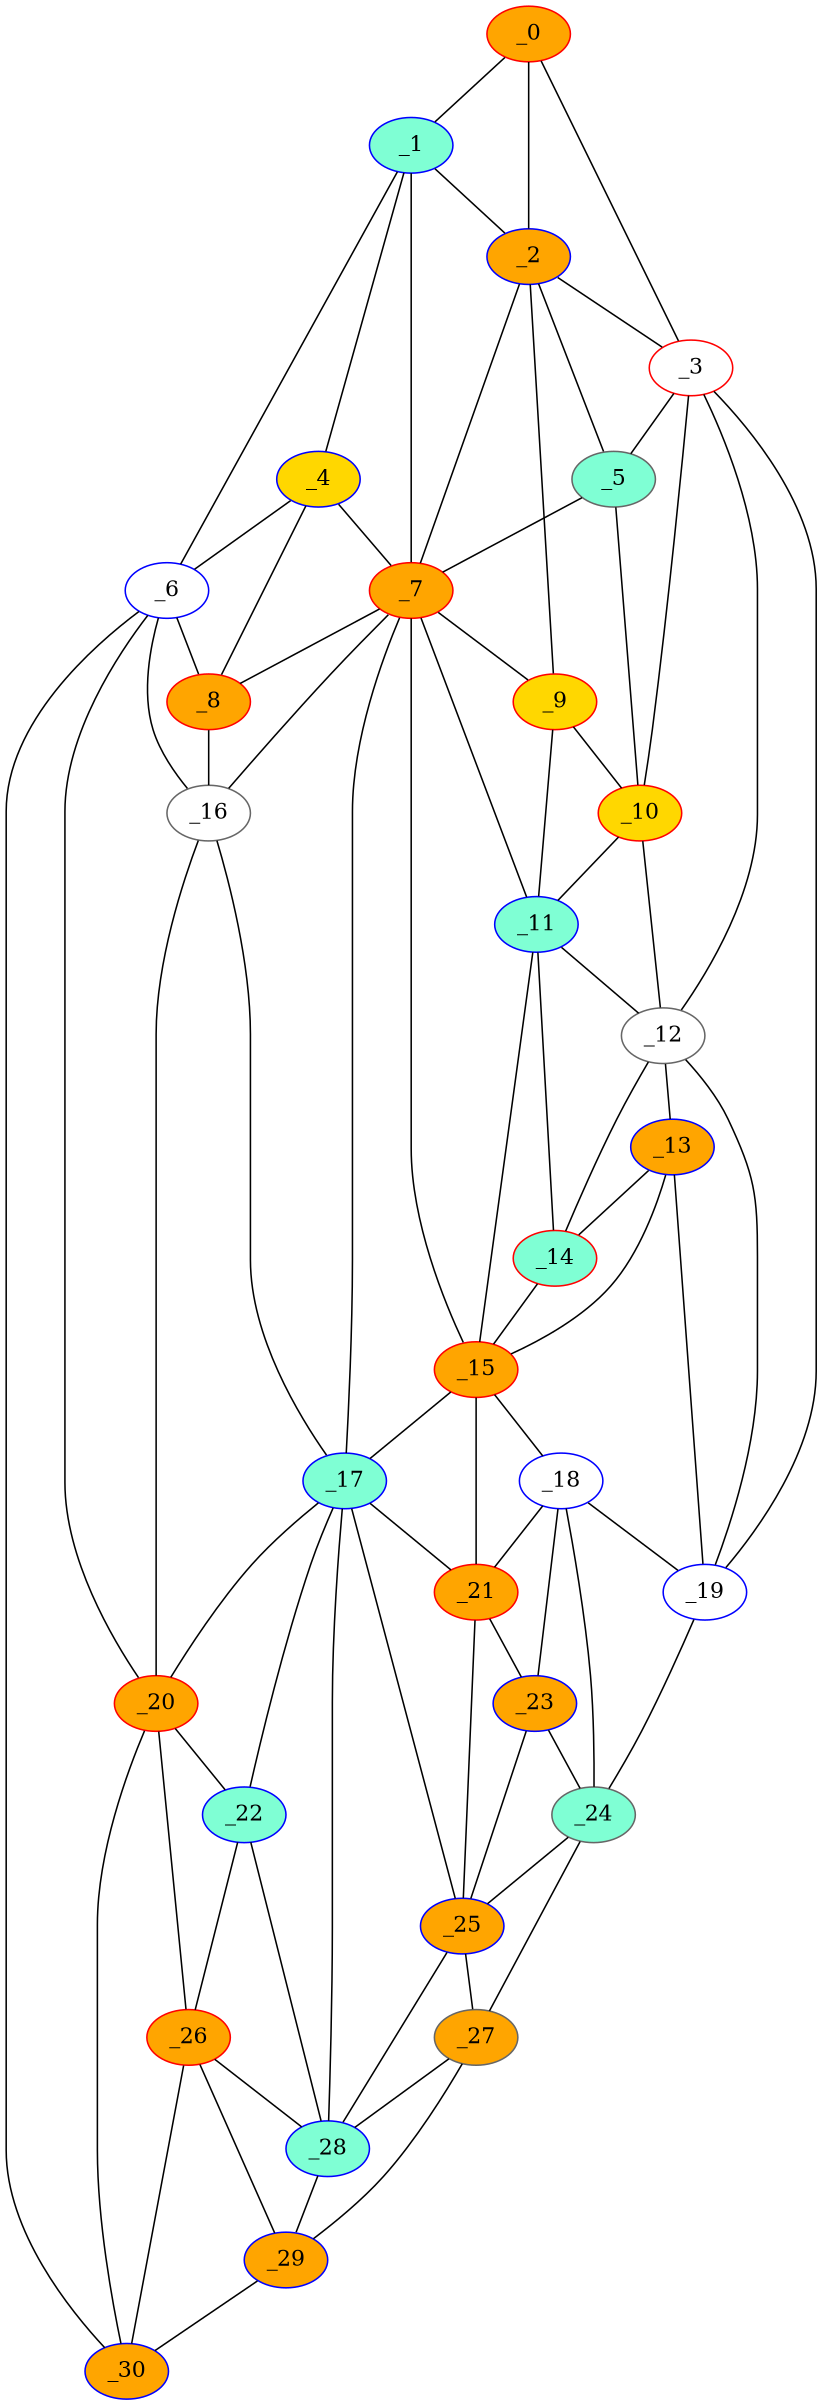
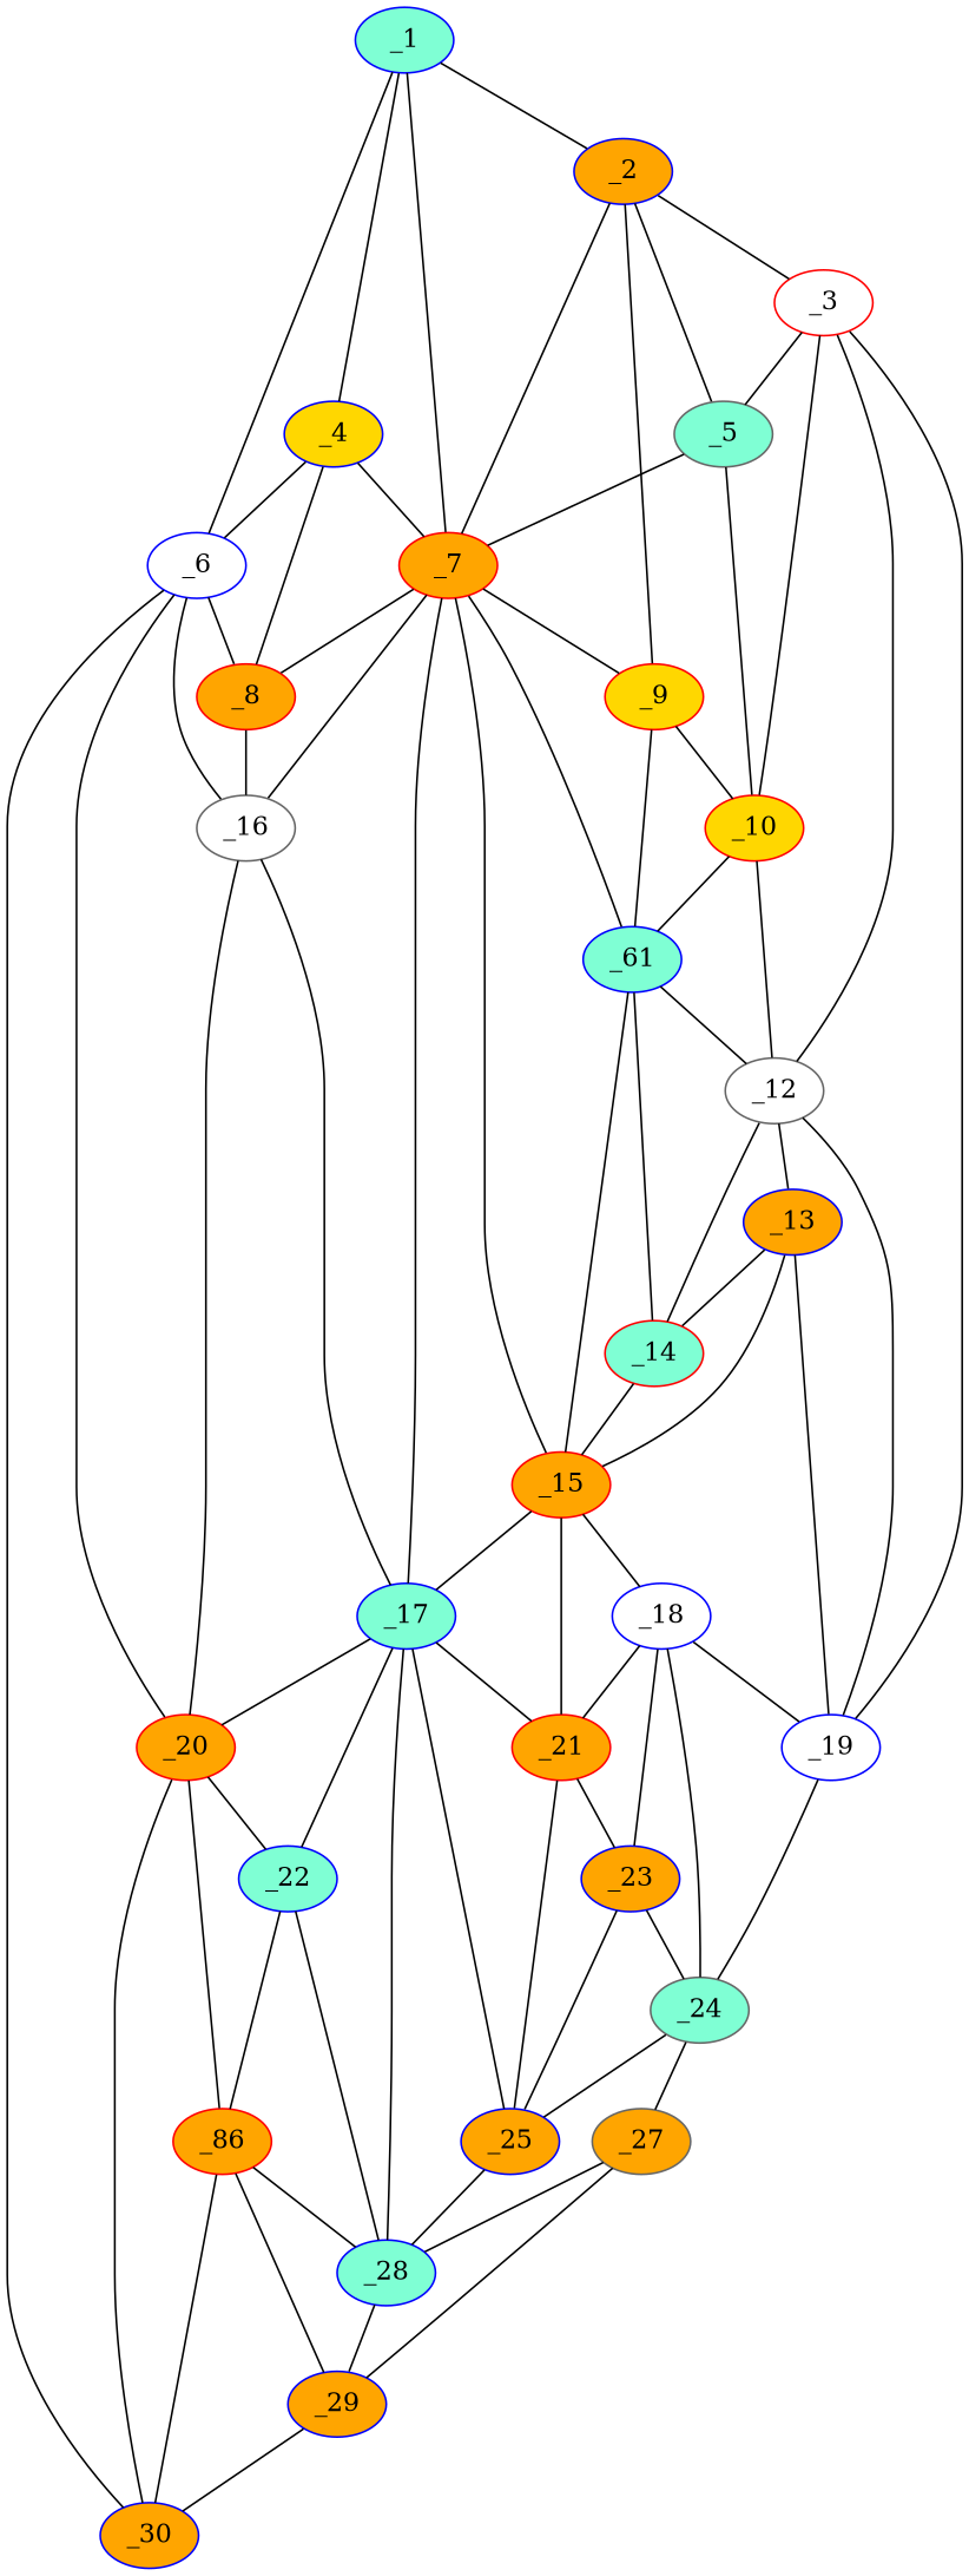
  graph {
    node [color=blue fillcolor=orange style=filled x=36 y=92]
    edge [valence=2]
-   _0 [color=red x=9 y=65]
    _1 [fillcolor=aquamarine x=14 y=85]
    _2 [x=17 y=59]
    _3 [color=red fillcolor=white x=22 y=15]
    _4 [fillcolor=gold x=27]
    _6 [fillcolor=white y=105]
    _7 [color=red x=38 y=70]
    _5 [color=gray40 fillcolor=aquamarine y=22]
    _9 [color=red fillcolor=gold x=43 y=26]
    _10 [color=red fillcolor=gold x=47 y=20]
    _12 [color=gray40 fillcolor=white x=58 y=19]
    _19 [fillcolor=white x=96 y=11]
    _8 [color=red x=38 y=86]
    _16 [color=gray40 fillcolor=white x=83 y=98]
    _20 [color=red x=96 y=104]
    _30 [x=120 y=117]
-   _11 [fillcolor=aquamarine x=56 y=29]
+   _11 [fillcolor=aquamarine x=56 y=29 label=_61]
    _15 [color=red x=81 y=29]
    _17 [fillcolor=aquamarine x=88]
    _14 [color=red fillcolor=aquamarine x=64 y=26]
    _13 [x=64 y=19]
    _24 [color=gray40 fillcolor=aquamarine x=108 y=20]
    _22 [fillcolor=aquamarine x=104]
-   _26 [color=red x=111 y=91]
+   _26 [color=red x=111 y=91 label=_86]
    _18 [fillcolor=white x=95 y=23]
    _21 [color=red x=103 y=40]
    _25 [x=110 y=51]
    _28 [fillcolor=aquamarine x=114 y=68]
    _27 [color=gray40 x=114 y=56]
    _29 [x=120 y=93]
    _23 [x=105 y=29]
-   _0 -- _1 [valence=1]
-   _0 -- _2
-   _0 -- _3 [valence=1]
    _1 -- _2
    _1 -- _4 [valence=1]
    _1 -- _6 [valence=1]
    _1 -- _7
    _2 -- _3
    _2 -- _7 [valence=1]
    _2 -- _5 [valence=1]
    _2 -- _9
    _3 -- _5
    _3 -- _10
    _3 -- _12 [valence=1]
    _3 -- _19 [valence=1]
    _4 -- _6
    _4 -- _7 [valence=1]
    _4 -- _8
    _6 -- _8 [valence=1]
    _6 -- _16
    _6 -- _20
    _6 -- _30 [valence=1]
    _7 -- _9 [valence=1]
    _7 -- _8 [valence=1]
    _7 -- _16
    _7 -- _11
    _7 -- _15 [valence=1]
    _7 -- _17
    _5 -- _7 [valence=1]
    _5 -- _10
    _9 -- _10
    _9 -- _11 [valence=1]
    _10 -- _12 [valence=1]
    _10 -- _11
    _12 -- _19
    _12 -- _14
    _12 -- _13
    _19 -- _24 [valence=1]
    _8 -- _16
    _16 -- _20
    _16 -- _17 [valence=1]
    _20 -- _30 [valence=1]
    _20 -- _22
    _20 -- _26 [valence=1]
    _11 -- _12
    _11 -- _15
    _11 -- _14 [valence=1]
    _15 -- _17
    _15 -- _18
    _15 -- _21 [valence=1]
    _17 -- _20
    _17 -- _22 [valence=1]
    _17 -- _21
    _17 -- _25
    _17 -- _28
    _14 -- _15
    _13 -- _19 [valence=1]
    _13 -- _15
    _13 -- _14 [valence=1]
    _24 -- _25 [valence=1]
    _24 -- _27 [valence=1]
    _22 -- _26 [valence=1]
    _22 -- _28
    _26 -- _30 [valence=1]
    _26 -- _28
    _26 -- _29
    _18 -- _19
    _18 -- _24
    _18 -- _21 [valence=1]
    _18 -- _23
    _21 -- _25 [valence=1]
    _21 -- _23
    _25 -- _28
-   _25 -- _27
    _28 -- _29 [valence=1]
    _27 -- _28 [valence=1]
    _27 -- _29 [valence=1]
    _29 -- _30 [valence=1]
    _23 -- _24
    _23 -- _25
  }
